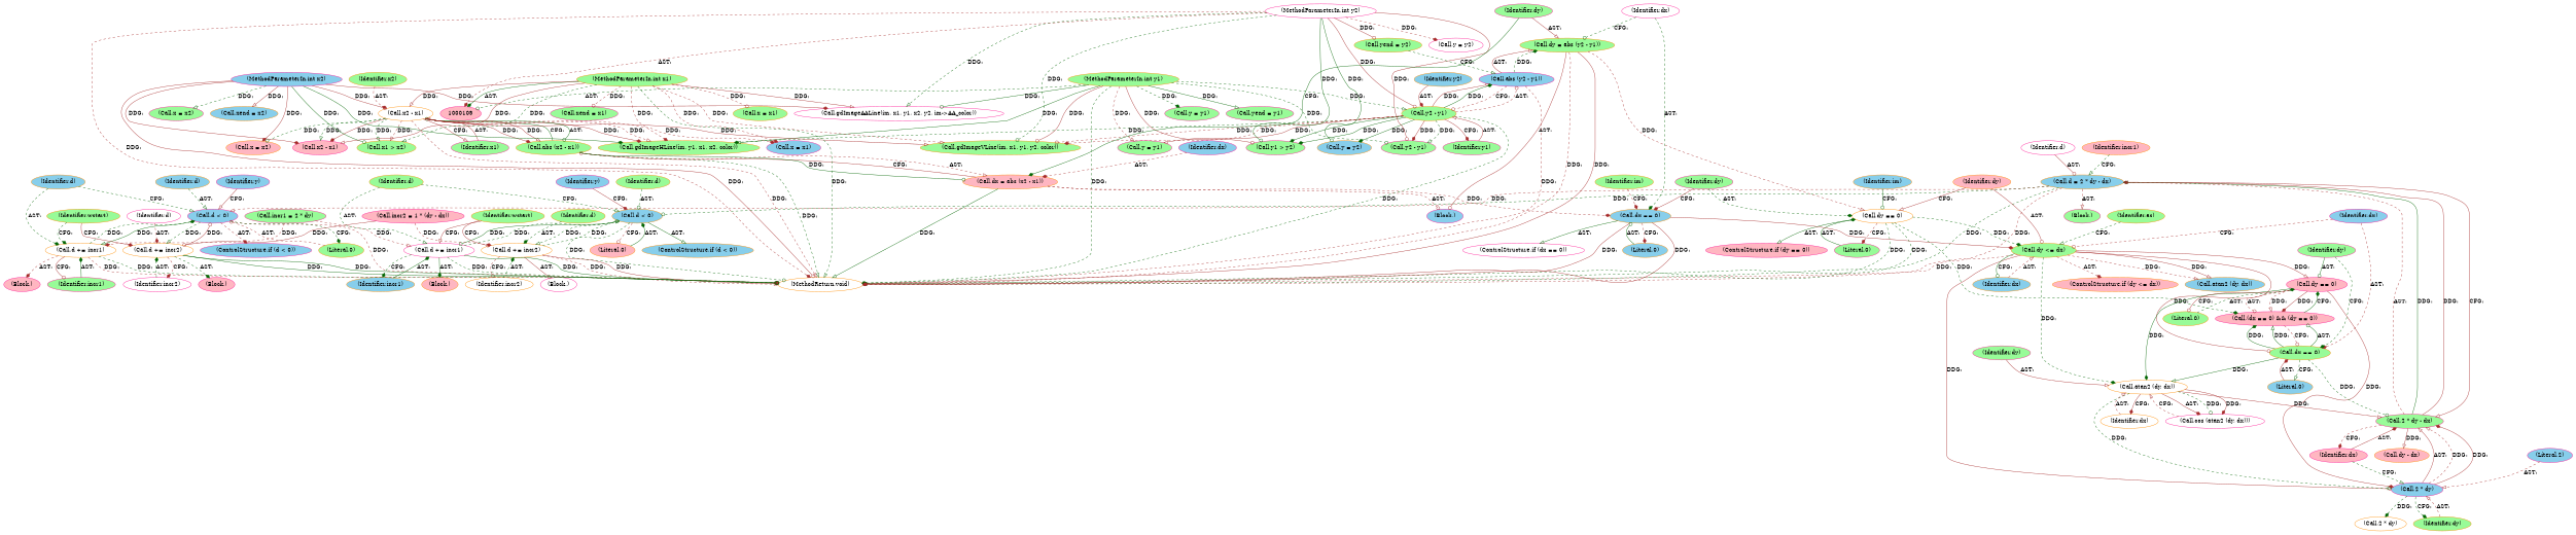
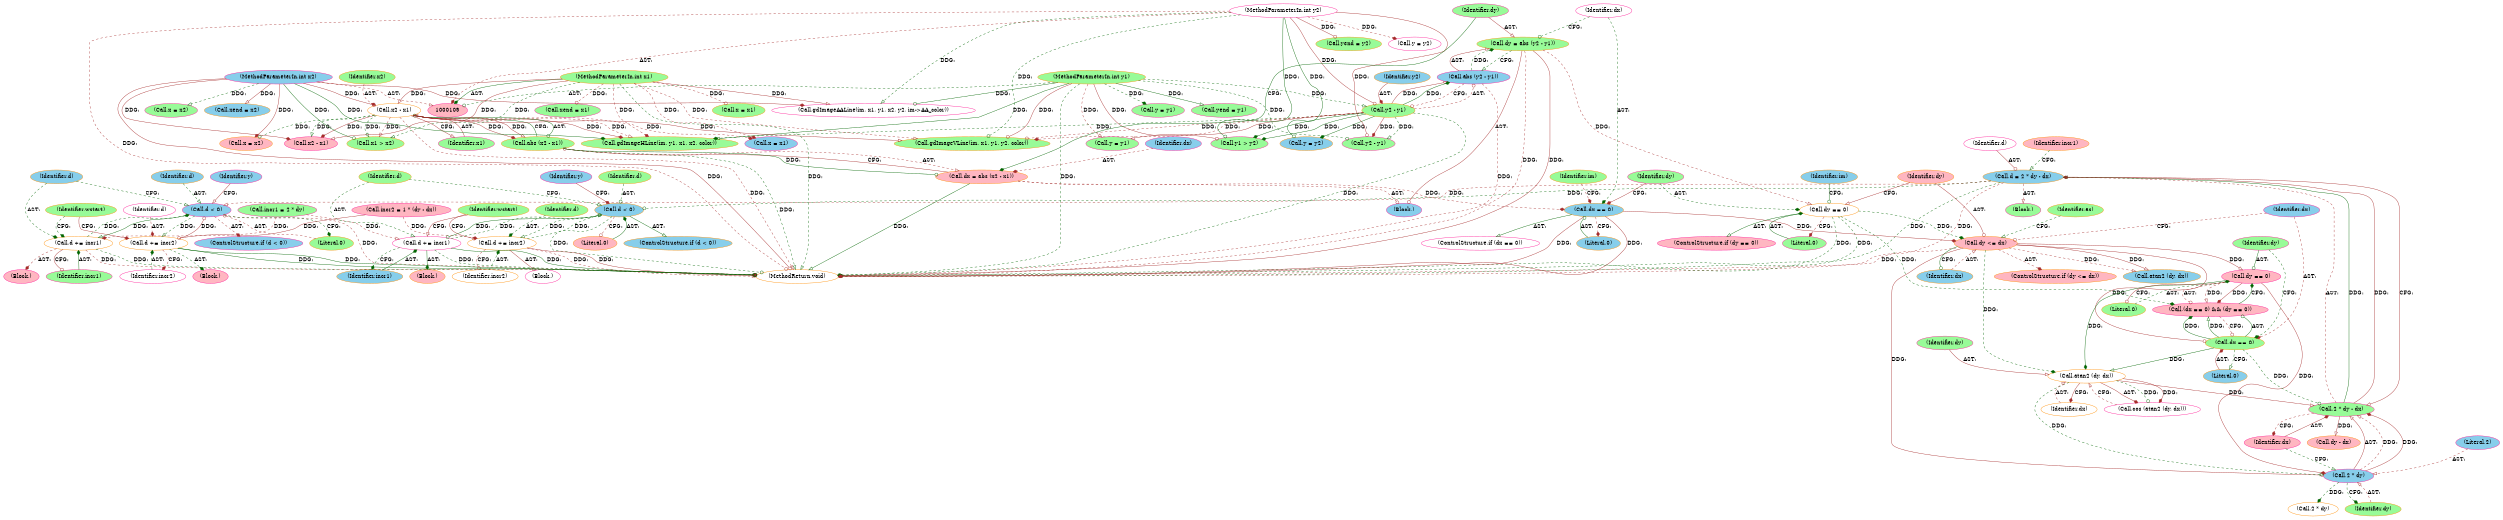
  digraph {
    node [color=darkorange fillcolor=palegreen style=filled]
    edge [arrowhead=diamond color=brown style=dashed]
    n1 [fillcolor=skyblue label="(Call,d = 2 * dy - dx)"]
    n2 [color=deeppink label="(Call,2 * dy - dx)"]
    n3 [fillcolor=skyblue label="(Call,d < 0)"]
    n4 [color=deeppink fillcolor=skyblue label="(Call,d < 0)"]
    n5 [fillcolor=white label="(MethodReturn,void)"]
    n6 [color=deeppink label="(Block,)"]
    n7 [color=deeppink fillcolor=lightpink label="(Identifier,dx)"]
    n8 [fillcolor=lightpink label="(Call,dy - dx)"]
    n9 [color=deeppink fillcolor=white label="(Call,d += incr1)"]
    n10 [fillcolor=white label="(Call,d += incr2)"]
    n11 [fillcolor=skyblue label="(ControlStructure,if (d < 0))"]
    n12 [fillcolor=lightpink label="(Literal,0)"]
    n13 [fillcolor=white label="(Call,d += incr1)"]
    n14 [fillcolor=white label="(Call,d += incr2)"]
    n15 [label="(Literal,0)"]
    n16 [color=deeppink fillcolor=skyblue label="(ControlStructure,if (d < 0))"]
    n17 [color=deeppink fillcolor=skyblue label="(Call,2 * dy)"]
    n18 [fillcolor=white label="(Call,2 * dy)"]
    n19 [label="(Identifier,dy)"]
-   n20 [label="(Call,dy <= dx)"]
+   n20 [fillcolor=lightpink label="(Call,dy <= dx)"]
    n21 [color=deeppink fillcolor=lightpink label="(Call,dy == 0)"]
    n22 [fillcolor=white label="(Call,atan2 (dy, dx))"]
    n23 [label="(Call,dx == 0)"]
    n24 [fillcolor=skyblue label="(Call,atan2 (dy, dx))"]
    n25 [fillcolor=lightpink label="(ControlStructure,if (dy <= dx))"]
    n26 [fillcolor=skyblue label="(Identifier,dx)"]
    n27 [color=deeppink fillcolor=lightpink label="(Call,(dx == 0) && (dy == 0))"]
    n28 [label="(Literal,0)"]
    n29 [fillcolor=white label="(Identifier,dx)"]
    n30 [color=deeppink fillcolor=white label="(Call,cos (atan2 (dy, dx)))"]
    n31 [fillcolor=skyblue label="(Literal,0)"]
    n32 [fillcolor=white label="(Call,dy == 0)"]
    n33 [color=deeppink label="(Literal,0)"]
    n34 [color=deeppink fillcolor=lightpink label="(ControlStructure,if (dy == 0))"]
    n35 [label="(Call,dy = abs (y2 - y1))"]
    n36 [color=deeppink fillcolor=skyblue label="(Call,abs (y2 - y1))"]
    n37 [color=deeppink fillcolor=skyblue label="(Block,)"]
    n38 [label="(Call,y2 - y1)"]
    n39 [fillcolor=skyblue label="(Call,y = y2)"]
    n40 [label="(Call,gdImageHLine(im, y1, x1, x2, color))"]
    n41 [label="(Call,gdImageVLine(im, x1, y1, y2, color))"]
    n42 [color=deeppink label="(Call,y = y1)"]
-   n43 [color=deeppink label="(Identifier,y1)"]
    n44 [color=deeppink label="(Call,y2 - y1)"]
    n45 [color=deeppink label="(Call,y1 > y2)"]
    n46 [color=deeppink fillcolor=white label="(MethodParameterIn,int y2)"]
    n47 [color=deeppink fillcolor=white label="(Call,gdImageAALine(im, x1, y1, x2, y2, im->AA_color))"]
    n48 [color=deeppink fillcolor=white label="(Call,y = y2)"]
    n49 [label="(Call,yend = y2)"]
    1000109 [color=deeppink fillcolor=lightpink]
    n51 [label="(MethodParameterIn,int y1)"]
    n52 [color=deeppink label="(Call,y = y1)"]
    n53 [color=deeppink label="(Call,yend = y1)"]
    n54 [fillcolor=skyblue label="(Call,dx == 0)"]
    n55 [fillcolor=skyblue label="(Literal,0)"]
    n56 [color=deeppink fillcolor=white label="(ControlStructure,if (dx == 0))"]
    n57 [fillcolor=lightpink label="(Call,dx = abs (x2 - x1))"]
    n58 [label="(Call,abs (x2 - x1))"]
    n59 [fillcolor=white label="(Call,x2 - x1)"]
    n60 [color=deeppink fillcolor=lightpink label="(Call,x2 - x1)"]
    n61 [color=deeppink fillcolor=skyblue label="(Call,x = x1)"]
    n62 [label="(Call,x1 > x2)"]
    n63 [fillcolor=lightpink label="(Call,x = x2)"]
    n64 [color=deeppink label="(Identifier,x1)"]
    n65 [color=deeppink fillcolor=skyblue label="(MethodParameterIn,int x2)"]
    n66 [color=deeppink label="(Call,x = x2)"]
    n67 [fillcolor=skyblue label="(Call,xend = x2)"]
    n68 [label="(MethodParameterIn,int x1)"]
    n69 [label="(Call,x = x1)"]
    n70 [color=deeppink label="(Call,xend = x1)"]
    n71 [fillcolor=lightpink label="(Block,)"]
    n72 [fillcolor=skyblue label="(Identifier,incr1)"]
    n73 [fillcolor=white label="(Identifier,incr2)"]
    n74 [color=deeppink fillcolor=white label="(Block,)"]
    n75 [color=deeppink label="(Identifier,incr1)"]
    n76 [color=deeppink fillcolor=lightpink label="(Block,)"]
    n77 [color=deeppink fillcolor=white label="(Identifier,incr2)"]
    n78 [color=deeppink fillcolor=lightpink label="(Block,)"]
    n79 [fillcolor=lightpink label="(Identifier,dy)"]
    n80 [fillcolor=skyblue label="(Identifier,im)"]
    n81 [color=deeppink fillcolor=white label="(Identifier,d)"]
    n82 [label="(Identifier,as)"]
    n83 [color=deeppink fillcolor=skyblue label="(Literal,2)"]
    n84 [color=deeppink fillcolor=skyblue label="(Identifier,dx)"]
    n85 [color=deeppink fillcolor=skyblue label="(Identifier,y)"]
    n86 [label="(Identifier,d)"]
    n87 [label="(Identifier,x2)"]
    n88 [color=deeppink fillcolor=skyblue label="(Identifier,y)"]
    n89 [color=deeppink fillcolor=white label="(Identifier,dx)"]
    n90 [color=deeppink fillcolor=white label="(Identifier,d)"]
    n91 [fillcolor=lightpink label="(Identifier,incr1)"]
    n92 [label="(Identifier,d)"]
    n93 [color=deeppink label="(Call,incr1 = 2 * dy)"]
    n94 [label="(Identifier,wstart)"]
    n95 [color=deeppink label="(Identifier,dy)"]
    n96 [fillcolor=skyblue label="(Identifier,y2)"]
    n97 [label="(Identifier,d)"]
    n98 [color=deeppink label="(Identifier,dy)"]
    n99 [fillcolor=skyblue label="(Identifier,d)"]
    n100 [color=deeppink label="(Identifier,dy)"]
    n101 [color=deeppink fillcolor=skyblue label="(Identifier,dx)"]
    n102 [label="(Identifier,im)"]
    n103 [fillcolor=skyblue label="(Identifier,d)"]
    n104 [color=deeppink label="(Identifier,dy)"]
    n105 [label="(Identifier,wstart)"]
    n106 [color=deeppink fillcolor=lightpink label="(Call,incr2 = 1 * (dy - dx))"]
    n1 -> n2 [arrowhead=onormal label="CFG: " style=solid]
    n1 -> n3 [arrowhead=odot color=darkgreen label="DDG: "]
    n1 -> n4 [arrowhead=onormal label="DDG: "]
    n1 -> n5 [arrowhead=odot label="DDG: "]
    n1 -> n5 [arrowhead=onormal color=darkgreen label="DDG: "]
    n1 -> n6 [arrowhead=onormal label="AST: "]
    n2 -> n1 [label="AST: "]
    n2 -> n1 [arrowhead=onormal color=darkgreen label="DDG: " style=solid]
    n2 -> n1 [arrowhead=onormal label="DDG: " style=solid]
    n2 -> n7 [label="CFG: "]
    n2 -> n8 [arrowhead=onormal label="DDG: " style=solid]
    n3 -> n5 [arrowhead=odot color=darkgreen label="DDG: "]
    n3 -> n9 [arrowhead=odot color=darkgreen label="DDG: " style=solid]
    n3 -> n10 [arrowhead=onormal color=darkgreen label="DDG: "]
    n3 -> n11 [arrowhead=onormal color=darkgreen label="AST: " style=solid]
    n3 -> n12 [arrowhead=odot label="CFG: "]
    n4 -> n5 [arrowhead=odot label="DDG: "]
    n4 -> n13 [arrowhead=onormal color=darkgreen label="DDG: " style=solid]
    n4 -> n14 [arrowhead=onormal color=darkgreen label="DDG: "]
    n4 -> n15 [color=darkgreen label="CFG: "]
    n4 -> n16 [label="AST: "]
    n7 -> n2 [label="AST: " style=solid]
    n7 -> n17 [arrowhead=onormal color=darkgreen label="CFG: "]
    n9 -> n3 [arrowhead=onormal color=darkgreen label="DDG: "]
    n9 -> n5 [arrowhead=onormal color=darkgreen label="DDG: "]
    n9 -> n5 [color=darkgreen label="DDG: " style=solid]
    n9 -> n71 [color=darkgreen label="AST: " style=solid]
    n9 -> n72 [color=darkgreen label="CFG: "]
    n10 -> n3 [arrowhead=odot color=darkgreen label="DDG: "]
    n10 -> n5 [arrowhead=onormal label="DDG: "]
    n10 -> n5 [arrowhead=odot label="DDG: " style=solid]
    n10 -> n73 [arrowhead=odot label="CFG: "]
    n10 -> n74 [arrowhead=odot label="AST: " style=solid]
    n12 -> n3 [color=darkgreen label="AST: " style=solid]
    n13 -> n4 [color=darkgreen label="DDG: "]
    n13 -> n5 [arrowhead=onormal color=darkgreen label="DDG: "]
    n13 -> n5 [label="DDG: "]
    n13 -> n75 [arrowhead=odot label="CFG: " style=solid]
    n13 -> n76 [label="AST: "]
    n14 -> n4 [arrowhead=odot label="DDG: " style=solid]
    n14 -> n5 [arrowhead=odot color=darkgreen label="DDG: " style=solid]
    n14 -> n5 [arrowhead=odot color=darkgreen label="DDG: " style=solid]
    n14 -> n77 [label="CFG: "]
    n14 -> n78 [color=darkgreen label="AST: "]
    n15 -> n4 [arrowhead=odot label="AST: "]
    n17 -> n2 [arrowhead=onormal label="AST: " style=solid]
    n17 -> n2 [arrowhead=onormal label="DDG: "]
    n17 -> n2 [label="DDG: " style=solid]
    n17 -> n18 [color=darkgreen label="DDG: "]
    n17 -> n19 [color=darkgreen label="CFG: "]
    n19 -> n17 [arrowhead=onormal label="AST: "]
    n20 -> n5 [arrowhead=onormal label="DDG: "]
    n20 -> n17 [arrowhead=odot label="DDG: " style=solid]
    n20 -> n21 [arrowhead=onormal label="DDG: " style=solid]
    n20 -> n22 [color=darkgreen label="DDG: "]
    n20 -> n23 [arrowhead=odot label="DDG: " style=solid]
    n20 -> n24 [arrowhead=onormal label="DDG: " style=solid]
    n20 -> n24 [arrowhead=onormal label="DDG: "]
    n20 -> n25 [label="AST: "]
    n20 -> n26 [arrowhead=odot color=darkgreen label="CFG: " style=solid]
    n21 -> n17 [label="DDG: " style=solid]
    n21 -> n22 [color=darkgreen label="DDG: " style=solid]
    n21 -> n27 [arrowhead=odot label="AST: "]
    n21 -> n27 [arrowhead=onormal label="DDG: "]
    n21 -> n27 [label="DDG: " style=solid]
    n21 -> n28 [arrowhead=odot label="CFG: " style=solid]
    n22 -> n2 [arrowhead=onormal label="DDG: " style=solid]
    n22 -> n17 [arrowhead=onormal color=darkgreen label="DDG: "]
    n22 -> n29 [label="CFG: " style=solid]
    n22 -> n30 [label="AST: " style=solid]
    n22 -> n30 [arrowhead=odot color=darkgreen label="DDG: "]
    n22 -> n30 [label="DDG: " style=solid]
    n23 -> n2 [arrowhead=odot color=darkgreen label="DDG: "]
    n23 -> n22 [arrowhead=onormal color=darkgreen label="DDG: " style=solid]
    n23 -> n27 [arrowhead=odot color=darkgreen label="AST: " style=solid]
    n23 -> n27 [color=darkgreen label="DDG: " style=solid]
    n23 -> n27 [arrowhead=onormal color=darkgreen label="DDG: " style=solid]
    n23 -> n31 [arrowhead=onormal color=darkgreen label="CFG: "]
    n26 -> n20 [arrowhead=onormal label="AST: "]
    n27 -> n21 [color=darkgreen label="CFG: " style=solid]
    n27 -> n23 [arrowhead=odot label="CFG: "]
    n28 -> n21 [color=darkgreen label="AST: "]
    n29 -> n22 [arrowhead=onormal label="AST: "]
    n30 -> n22 [arrowhead=onormal label="CFG: "]
    n31 -> n23 [label="AST: " style=solid]
    n32 -> n5 [arrowhead=onormal color=darkgreen label="DDG: "]
    n32 -> n5 [arrowhead=odot color=darkgreen label="DDG: "]
    n32 -> n20 [color=darkgreen label="DDG: "]
    n32 -> n27 [color=darkgreen label="DDG: "]
    n32 -> n33 [label="CFG: "]
    n32 -> n34 [arrowhead=onormal color=darkgreen label="AST: " style=solid]
    n33 -> n32 [color=darkgreen label="AST: " style=solid]
    n35 -> n5 [arrowhead=odot label="DDG: "]
    n35 -> n5 [arrowhead=odot label="DDG: " style=solid]
    n35 -> n32 [arrowhead=onormal label="DDG: "]
-   n49 -> n36 [arrowhead=onormal color=darkgreen label="CFG: "]
+   n35 -> n36 [arrowhead=onormal color=darkgreen label="CFG: "]
    n35 -> n37 [arrowhead=odot label="AST: " style=solid]
    n36 -> n5 [arrowhead=odot label="DDG: "]
    n36 -> n35 [arrowhead=onormal label="AST: " style=solid]
    n36 -> n35 [color=darkgreen label="DDG: "]
    n36 -> n38 [arrowhead=odot label="CFG: "]
    n38 -> n5 [arrowhead=odot color=darkgreen label="DDG: "]
    n38 -> n36 [arrowhead=odot label="AST: "]
    n38 -> n36 [arrowhead=onormal label="DDG: " style=solid]
    n38 -> n36 [color=darkgreen label="DDG: " style=solid]
    n38 -> n39 [color=darkgreen label="DDG: " style=solid]
    n38 -> n40 [color=darkgreen label="DDG: "]
    n38 -> n41 [arrowhead=odot label="DDG: "]
    n38 -> n41 [label="DDG: "]
    n38 -> n42 [arrowhead=onormal label="DDG: " style=solid]
-   n38 -> n43 [label="CFG: " style=solid]
    n38 -> n44 [arrowhead=onormal color=darkgreen label="DDG: "]
    n38 -> n44 [label="DDG: " style=solid]
    n38 -> n45 [color=darkgreen label="DDG: " style=solid]
    n38 -> n45 [color=darkgreen label="DDG: " style=solid]
-   n43 -> n38 [arrowhead=onormal label="AST: " style=solid]
-   n46 -> n5 [label="DDG: "]
+   n46 -> n5 [arrowhead=odot label="DDG: "]
    n46 -> n38 [arrowhead=odot label="DDG: " style=solid]
    n46 -> n39 [arrowhead=odot color=darkgreen label="DDG: " style=solid]
    n46 -> n41 [arrowhead=odot color=darkgreen label="DDG: "]
    n46 -> n44 [arrowhead=odot label="DDG: " style=solid]
    n46 -> n45 [arrowhead=odot color=darkgreen label="DDG: " style=solid]
    n46 -> n47 [arrowhead=onormal color=darkgreen label="DDG: "]
    n46 -> n48 [label="DDG: "]
    n46 -> n49 [arrowhead=odot label="DDG: " style=solid]
    n46 -> 1000109 [label="AST: "]
    n51 -> n5 [color=darkgreen label="DDG: "]
    n51 -> n38 [arrowhead=onormal color=darkgreen label="DDG: "]
    n51 -> n40 [arrowhead=onormal color=darkgreen label="DDG: " style=solid]
    n51 -> n41 [arrowhead=odot label="DDG: " style=solid]
    n51 -> n42 [arrowhead=onormal label="DDG: "]
    n51 -> n44 [arrowhead=odot color=darkgreen label="DDG: "]
    n51 -> n45 [arrowhead=odot label="DDG: " style=solid]
    n51 -> n47 [arrowhead=odot color=darkgreen label="DDG: " style=solid]
    n51 -> 1000109 [arrowhead=odot color=darkgreen label="AST: "]
    n51 -> n52 [color=darkgreen label="DDG: "]
    n51 -> n53 [arrowhead=onormal color=darkgreen label="DDG: " style=solid]
    n54 -> n5 [label="DDG: " style=solid]
    n54 -> n5 [label="DDG: " style=solid]
    n54 -> n20 [label="DDG: " style=solid]
    n54 -> n55 [label="CFG: "]
    n54 -> n56 [arrowhead=onormal color=darkgreen label="AST: " style=solid]
    n55 -> n54 [arrowhead=odot color=darkgreen label="AST: " style=solid]
    n57 -> n5 [arrowhead=onormal color=darkgreen label="DDG: " style=solid]
    n57 -> n37 [arrowhead=odot label="AST: "]
    n57 -> n54 [label="DDG: "]
    n57 -> n58 [arrowhead=odot label="CFG: " style=solid]
    n58 -> n5 [arrowhead=onormal color=darkgreen label="DDG: "]
    n58 -> n57 [arrowhead=onormal label="AST: "]
    n58 -> n57 [arrowhead=odot color=darkgreen label="DDG: " style=solid]
    n58 -> n59 [arrowhead=odot color=darkgreen label="CFG: " style=solid]
    n59 -> n5 [arrowhead=onormal label="DDG: "]
    n59 -> n40 [label="DDG: " style=solid]
    n59 -> n40 [arrowhead=onormal label="DDG: "]
    n59 -> n41 [arrowhead=onormal label="DDG: " style=solid]
    n59 -> n58 [arrowhead=odot color=darkgreen label="AST: " style=solid]
    n59 -> n58 [label="DDG: " style=solid]
    n59 -> n58 [arrowhead=onormal label="DDG: " style=solid]
    n59 -> n60 [label="DDG: " style=solid]
    n59 -> n60 [arrowhead=onormal color=darkgreen label="DDG: "]
    n59 -> n61 [label="DDG: "]
    n59 -> n62 [arrowhead=onormal label="DDG: "]
    n59 -> n62 [arrowhead=onormal color=darkgreen label="DDG: "]
    n59 -> n63 [arrowhead=odot color=darkgreen label="DDG: "]
    n59 -> n64 [arrowhead=onormal label="CFG: " style=solid]
    n64 -> n59 [arrowhead=onormal label="AST: " style=solid]
    n65 -> n5 [arrowhead=odot label="DDG: " style=solid]
    n65 -> n40 [color=darkgreen label="DDG: " style=solid]
    n65 -> n47 [label="DDG: " style=solid]
+   n65 -> 1000109 [arrowhead=onormal label="AST: "]
    n65 -> n59 [arrowhead=odot label="DDG: " style=solid]
    n65 -> n60 [label="DDG: " style=solid]
    n65 -> n62 [arrowhead=odot color=darkgreen label="DDG: " style=solid]
    n65 -> n63 [label="DDG: " style=solid]
    n65 -> n66 [arrowhead=onormal color=darkgreen label="DDG: "]
    n65 -> n67 [arrowhead=onormal label="DDG: " style=solid]
    n68 -> n5 [arrowhead=onormal color=darkgreen label="DDG: "]
    n68 -> n40 [label="DDG: "]
    n68 -> n41 [arrowhead=onormal label="DDG: "]
    n68 -> n47 [arrowhead=onormal label="DDG: " style=solid]
    n68 -> 1000109 [color=darkgreen label="AST: " style=solid]
    n68 -> n59 [arrowhead=onormal label="DDG: " style=solid]
    n68 -> n60 [arrowhead=onormal label="DDG: " style=solid]
    n68 -> n61 [label="DDG: "]
    n68 -> n62 [arrowhead=onormal color=darkgreen label="DDG: "]
    n68 -> n69 [arrowhead=odot label="DDG: "]
    n68 -> n70 [arrowhead=odot label="DDG: "]
    n72 -> n9 [color=darkgreen label="AST: " style=solid]
    n73 -> n10 [color=darkgreen label="AST: "]
    n75 -> n13 [color=darkgreen label="AST: " style=solid]
    n77 -> n14 [color=darkgreen label="AST: "]
    n79 -> n20 [arrowhead=odot label="AST: " style=solid]
    n79 -> n32 [arrowhead=onormal label="CFG: " style=solid]
    n80 -> n32 [arrowhead=odot color=darkgreen label="CFG: " style=solid]
    n81 -> n14 [label="AST: "]
    n82 -> n20 [arrowhead=onormal color=darkgreen label="CFG: "]
    n83 -> n17 [arrowhead=onormal label="AST: "]
    n84 -> n20 [arrowhead=odot label="CFG: "]
    n84 -> n23 [label="AST: "]
    n85 -> n3 [label="CFG: " style=solid]
    n86 -> n10 [color=darkgreen label="AST: "]
    n87 -> n59 [label="AST: "]
    n88 -> n4 [arrowhead=onormal label="CFG: " style=solid]
    n89 -> n35 [arrowhead=odot color=darkgreen label="CFG: "]
    n89 -> n54 [color=darkgreen label="AST: "]
    n90 -> n1 [arrowhead=odot label="AST: " style=solid]
    n91 -> n1 [arrowhead=onormal color=darkgreen label="CFG: "]
    n92 -> n3 [arrowhead=onormal color=darkgreen label="CFG: "]
    n92 -> n9 [arrowhead=onormal color=darkgreen label="AST: "]
    n93 -> n9 [arrowhead=onormal label="DDG: "]
    n93 -> n13 [label="DDG: "]
    n94 -> n9 [arrowhead=onormal label="CFG: " style=solid]
    n94 -> n10 [arrowhead=odot label="CFG: " style=solid]
    n95 -> n35 [arrowhead=onormal label="AST: " style=solid]
    n95 -> n57 [color=darkgreen label="CFG: " style=solid]
    n96 -> n38 [label="AST: " style=solid]
    n97 -> n3 [arrowhead=odot color=darkgreen label="AST: "]
    n98 -> n32 [color=darkgreen label="AST: "]
    n98 -> n54 [label="CFG: " style=solid]
    n99 -> n4 [arrowhead=onormal color=darkgreen label="CFG: "]
    n99 -> n13 [color=darkgreen label="AST: "]
    n100 -> n22 [arrowhead=onormal label="AST: " style=solid]
    n101 -> n57 [label="AST: "]
    n102 -> n54 [label="CFG: "]
    n103 -> n4 [arrowhead=onormal color=darkgreen label="AST: "]
    n104 -> n21 [arrowhead=odot color=darkgreen label="AST: " style=solid]
    n104 -> n23 [color=darkgreen label="CFG: "]
    n105 -> n13 [color=darkgreen label="CFG: "]
    n105 -> n14 [label="CFG: " style=solid]
    n106 -> n10 [label="DDG: "]
    n106 -> n14 [arrowhead=odot label="DDG: " style=solid]
  }
